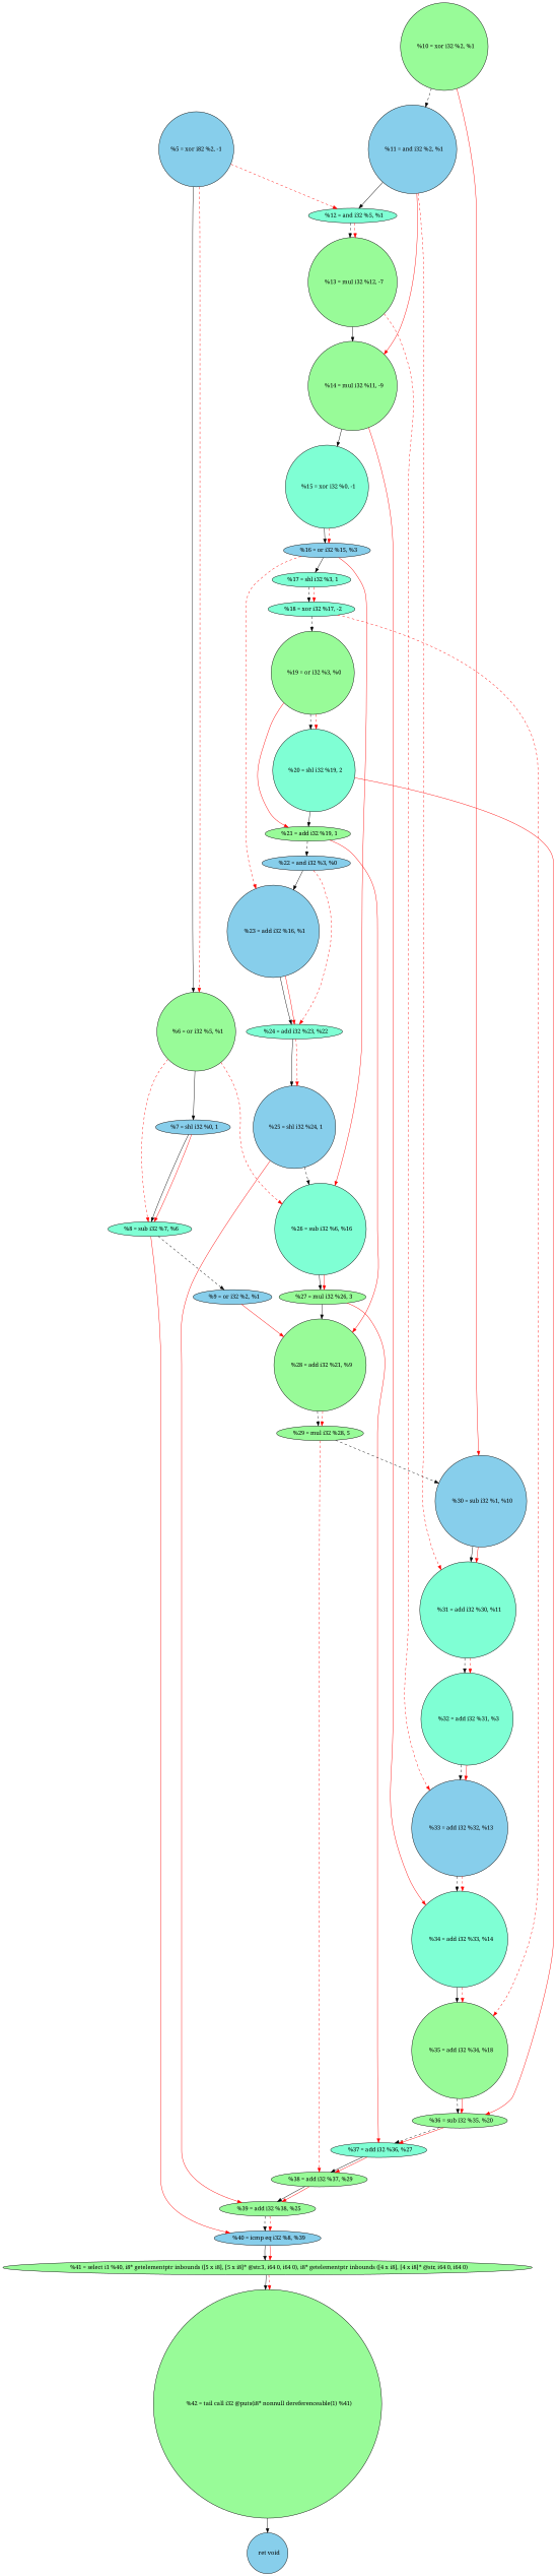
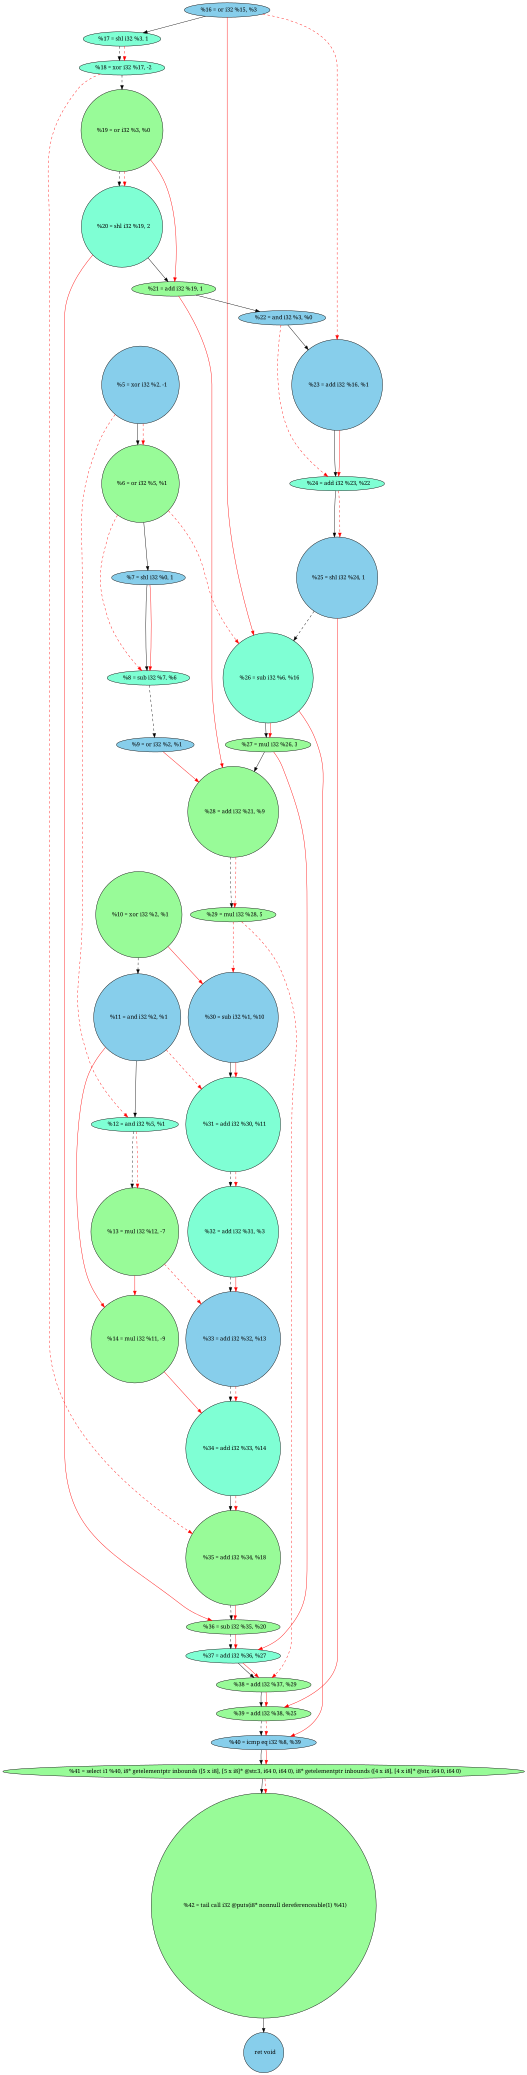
  digraph {
    fontname="Noto Serif"
    node [fillcolor=palegreen fontname="Noto Serif" shape=circle style=filled]
    edge [fontname="Noto Serif" style=solid color=red]
-   n1 [fillcolor=skyblue label="%5 = xor i82 %2, -1"]
+   n1 [fillcolor=skyblue label="  %5 = xor i32 %2, -1"]
    n2 [label="  %6 = or i32 %5, %1"]
    n3 [fillcolor=aquamarine label="  %12 = and i32 %5, %1" shape=ellipse]
    n4 [fillcolor=skyblue label="  %7 = shl i32 %0, 1" shape=ellipse]
    n5 [fillcolor=aquamarine label="  %8 = sub i32 %7, %6" shape=ellipse]
    n6 [fillcolor=aquamarine label="  %26 = sub i32 %6, %16"]
    n7 [label="  %13 = mul i32 %12, -7"]
    n8 [fillcolor=skyblue label="  %9 = or i32 %2, %1" shape=ellipse]
    n9 [fillcolor=skyblue label="  %40 = icmp eq i32 %8, %39" shape=ellipse]
    n10 [label="  %27 = mul i32 %26, 3" shape=ellipse]
    n11 [label="  %28 = add i32 %21, %9"]
    n12 [label="  %41 = select i1 %40, i8* getelementptr inbounds ([5 x i8], [5 x i8]* @str.3, i64 0, i64 0), i8* getelementptr inbounds ([4 x i8], [4 x i8]* @str, i64 0, i64 0)" shape=ellipse]
    n13 [label="  %10 = xor i32 %2, %1"]
    n14 [fillcolor=skyblue label="  %11 = and i32 %2, %1"]
    n15 [fillcolor=skyblue label="  %30 = sub i32 %1, %10"]
    n16 [label="  %29 = mul i32 %28, 5" shape=ellipse]
    n17 [label="  %14 = mul i32 %11, -9"]
    n18 [fillcolor=aquamarine label="  %31 = add i32 %30, %11"]
-   n19 [fillcolor=aquamarine label="  %15 = xor i32 %0, -1"]
    n20 [fillcolor=aquamarine label="  %34 = add i32 %33, %14"]
    n21 [fillcolor=aquamarine label="  %32 = add i32 %31, %3"]
    n22 [fillcolor=skyblue label="  %33 = add i32 %32, %13"]
    n23 [fillcolor=skyblue label="  %16 = or i32 %15, %3" shape=ellipse]
    n24 [label="  %35 = add i32 %34, %18"]
    n25 [fillcolor=aquamarine label="  %17 = shl i32 %3, 1" shape=ellipse]
    n26 [fillcolor=skyblue label="  %23 = add i32 %16, %1"]
    n27 [fillcolor=aquamarine label="  %18 = xor i32 %17, -2" shape=ellipse]
    n28 [fillcolor=aquamarine label="  %24 = add i32 %23, %22" shape=ellipse]
    n29 [label="  %19 = or i32 %3, %0"]
    n30 [fillcolor=aquamarine label="  %20 = shl i32 %19, 2"]
    n31 [label="  %21 = add i32 %19, 1" shape=ellipse]
    n32 [label="  %36 = sub i32 %35, %20" shape=ellipse]
    n33 [fillcolor=skyblue label="  %22 = and i32 %3, %0" shape=ellipse]
    n34 [fillcolor=aquamarine label="  %37 = add i32 %36, %27" shape=ellipse]
    n35 [fillcolor=skyblue label="  %25 = shl i32 %24, 1"]
    n36 [label="  %39 = add i32 %38, %25" shape=ellipse]
    n37 [label="  %38 = add i32 %37, %29" shape=ellipse]
    n38 [label="  %42 = tail call i32 @puts(i8* nonnull dereferenceable(1) %41)"]
    n39 [fillcolor=skyblue label="  ret void"]
    n1 -> n2 [color=""]
    n1 -> n2 [style=dashed]
    n1 -> n3 [style=dashed]
    n2 -> n4 [color=""]
    n2 -> n5 [style=dashed]
    n2 -> n6 [style=dashed]
    n3 -> n7 [style=dashed color=""]
    n3 -> n7 [style=dashed]
    n4 -> n5 [color=""]
    n4 -> n5
    n5 -> n8 [style=dashed color=""]
-   n5 -> n9
+   n6 -> n9
    n6 -> n10 [color=""]
    n6 -> n10
-   n7 -> n17 [color=""]
+   n7 -> n17
    n7 -> n22 [style=dashed]
    n8 -> n11
    n9 -> n12 [color=""]
    n9 -> n12
    n10 -> n11 [color=""]
    n10 -> n34
    n11 -> n16 [style=dashed color=""]
    n11 -> n16 [style=dashed]
    n12 -> n38 [color=""]
    n12 -> n38 [style=dashed]
    n13 -> n14 [style=dashed color=""]
    n13 -> n15
    n14 -> n3 [color=""]
    n14 -> n17
    n14 -> n18 [style=dashed]
    n15 -> n18 [color=""]
    n15 -> n18
-   n16 -> n15 [style=dashed color=""]
+   n16 -> n15 [style=dashed]
    n16 -> n37 [style=dashed]
-   n17 -> n19 [color=""]
    n17 -> n20
    n18 -> n21 [style=dashed color=""]
    n18 -> n21 [style=dashed]
-   n19 -> n23 [color=""]
-   n19 -> n23 [style=dashed]
    n20 -> n24 [color=""]
    n20 -> n24 [style=dashed]
    n21 -> n22 [style=dashed color=""]
    n21 -> n22
    n22 -> n20 [style=dashed color=""]
    n22 -> n20 [style=dashed]
    n23 -> n6
    n23 -> n25 [color=""]
    n23 -> n26 [style=dashed]
    n24 -> n32 [style=dashed color=""]
    n24 -> n32
    n25 -> n27 [style=dashed color=""]
    n25 -> n27 [style=dashed]
    n26 -> n28 [color=""]
    n26 -> n28
    n27 -> n24 [style=dashed]
    n27 -> n29 [style=dashed color=""]
    n28 -> n35 [color=""]
    n28 -> n35 [style=dashed]
    n29 -> n30 [style=dashed color=""]
    n29 -> n30 [style=dashed]
    n29 -> n31
    n30 -> n31 [color=""]
    n30 -> n32
    n31 -> n11
-   n31 -> n33 [style=dashed color=""]
+   n31 -> n33 [color=""]
    n32 -> n34 [style=dashed color=""]
    n32 -> n34
    n33 -> n26 [color=""]
    n33 -> n28 [style=dashed]
    n34 -> n37 [color=""]
    n34 -> n37
    n35 -> n6 [style=dashed color=""]
    n35 -> n36
    n36 -> n9 [style=dashed color=""]
    n36 -> n9 [style=dashed]
    n37 -> n36 [color=""]
    n37 -> n36
    n38 -> n39 [color=""]
  }
